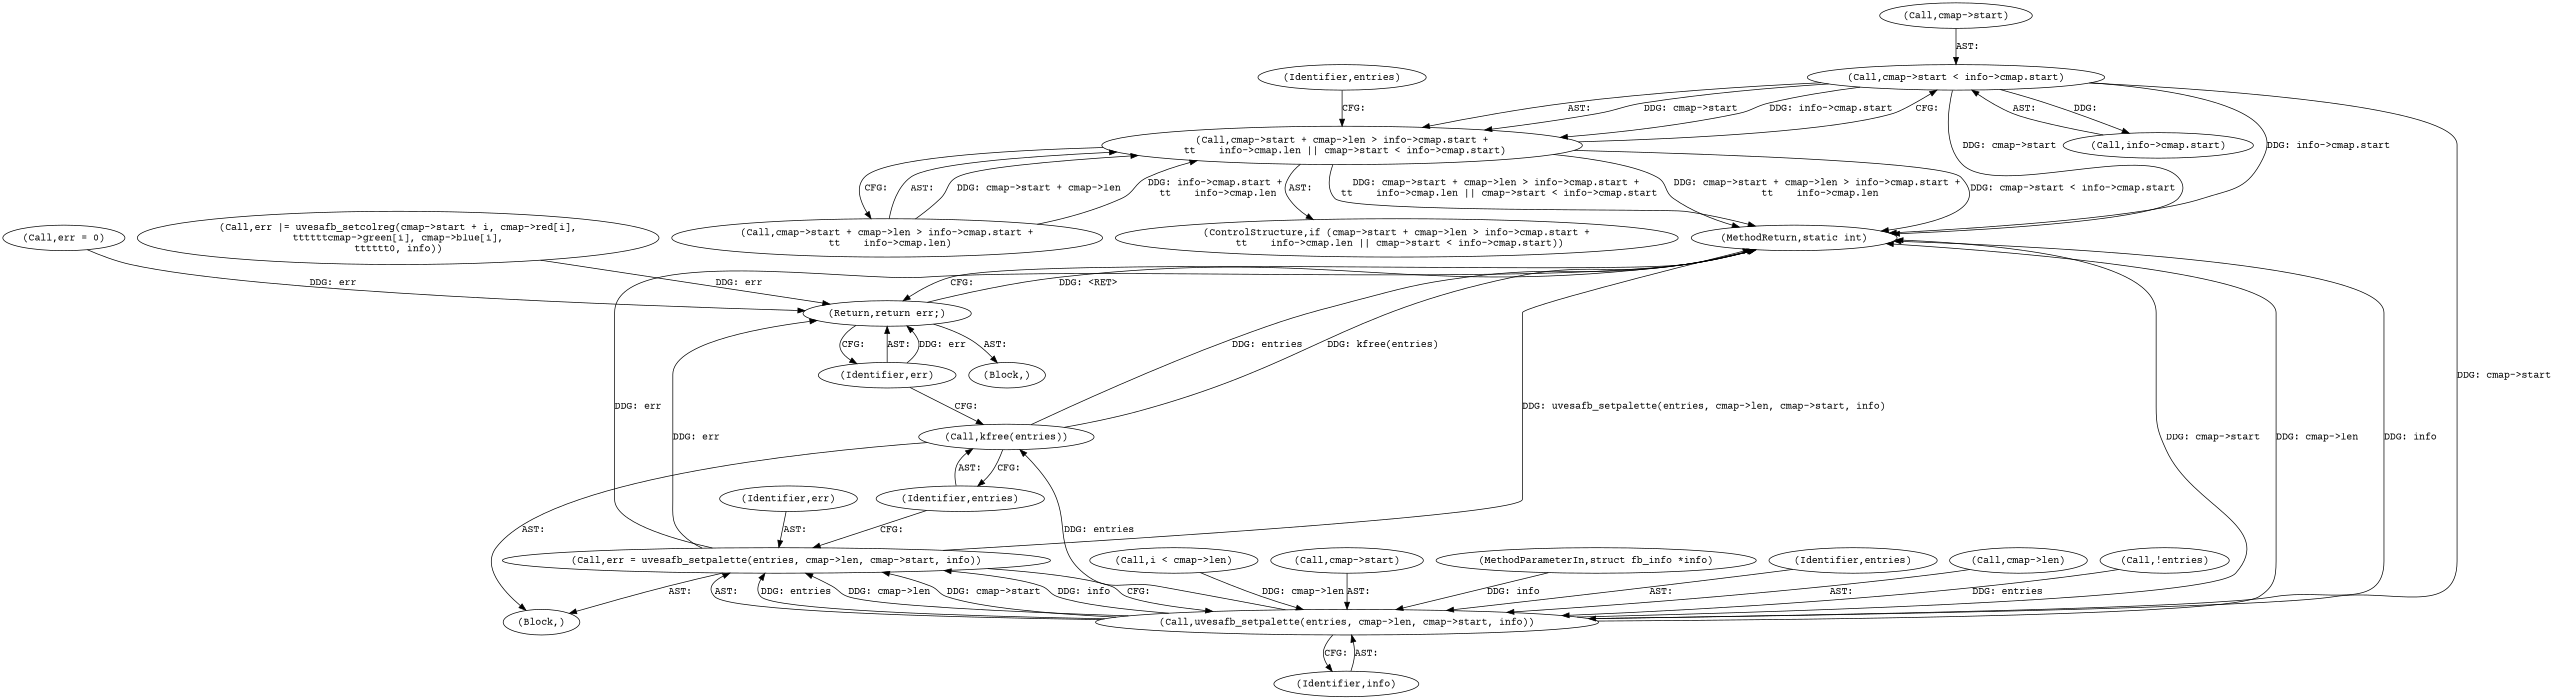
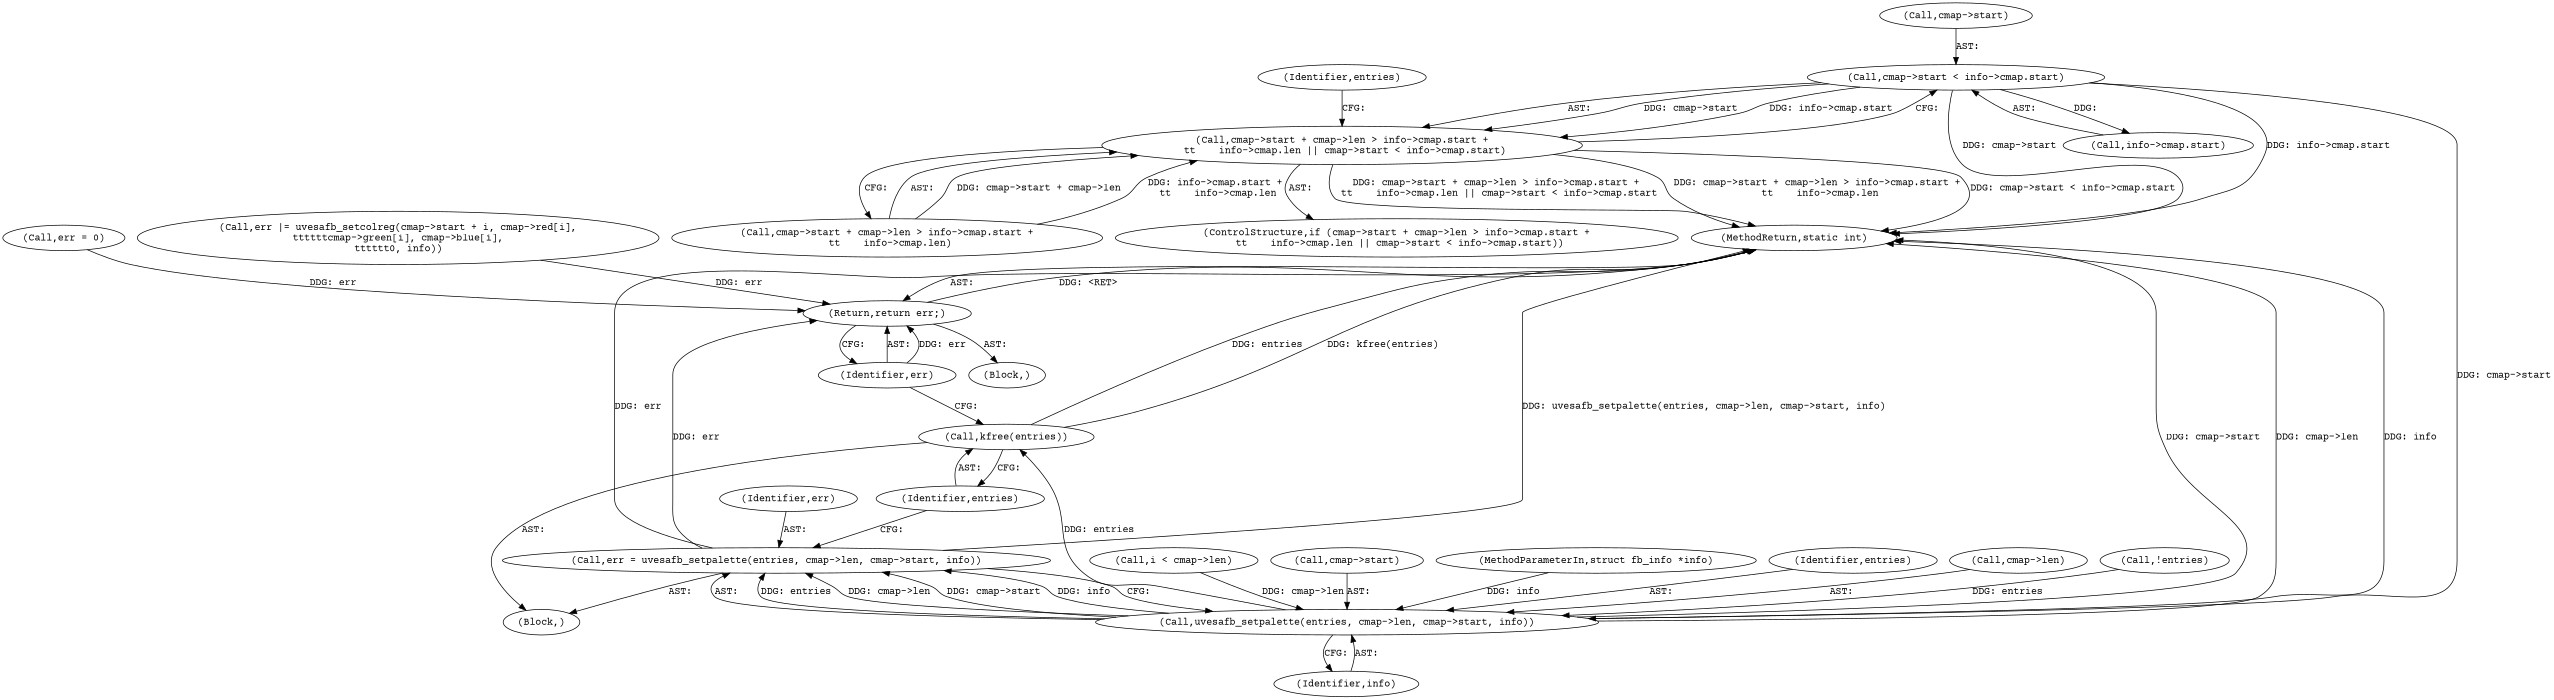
  digraph {
    fontname="Courier Prime"
    node [fontname="Courier Prime"]
    edge [fontname="Courier Prime"]
    n1 [label="(Call,cmap->start < info->cmap.start)"]
    n2 [label="(Call,cmap->start + cmap->len > info->cmap.start +\n \t\t    info->cmap.len || cmap->start < info->cmap.start)"]
    n3 [label="(Call,uvesafb_setpalette(entries, cmap->len, cmap->start, info))"]
    n4 [label="(Call,info->cmap.start)"]
    n5 [label="(MethodReturn,static int)"]
    n6 [label="(ControlStructure,if (cmap->start + cmap->len > info->cmap.start +\n \t\t    info->cmap.len || cmap->start < info->cmap.start))"]
    n7 [label="(Call,cmap->start + cmap->len > info->cmap.start +\n \t\t    info->cmap.len)"]
    n8 [label="(Call,err = uvesafb_setpalette(entries, cmap->len, cmap->start, info))"]
    n9 [label="(Call,kfree(entries))"]
    n10 [label="(Identifier,info)"]
    n11 [label="(Return,return err;)"]
    n12 [label="(Block,)"]
    n13 [label="(Identifier,entries)"]
    n14 [label="(Block,)"]
    n15 [label="(Identifier,err)"]
    n16 [label="(Call,i < cmap->len)"]
    n17 [label="(Call,cmap->start)"]
    n18 [label="(Call,err = 0)"]
    n19 [label="(Identifier,entries)"]
    n20 [label="(Call,cmap->start)"]
    n21 [label="(Call,err |= uvesafb_setcolreg(cmap->start + i, cmap->red[i],\n\t\t\t\t\t\tcmap->green[i], cmap->blue[i],\n\t\t\t\t\t\t0, info))"]
    n22 [label="(Identifier,err)"]
    n23 [label="(MethodParameterIn,struct fb_info *info)"]
    n24 [label="(Identifier,entries)"]
    n25 [label="(Call,cmap->len)"]
    n26 [label="(Call,!entries)"]
    n1 -> n2 [label="AST: "]
    n1 -> n2 [label="DDG: cmap->start"]
    n1 -> n2 [label="DDG: info->cmap.start"]
    n1 -> n3 [label="DDG: cmap->start"]
    n1 -> n4 [label="DDG: "]
    n1 -> n5 [label="DDG: info->cmap.start"]
    n1 -> n5 [label="DDG: cmap->start"]
    n2 -> n1 [label="CFG: "]
    n2 -> n5 [label="DDG: cmap->start + cmap->len > info->cmap.start +\n \t\t    info->cmap.len || cmap->start < info->cmap.start"]
    n2 -> n5 [label="DDG: cmap->start + cmap->len > info->cmap.start +\n \t\t    info->cmap.len"]
    n2 -> n5 [label="DDG: cmap->start < info->cmap.start"]
    n2 -> n6 [label="AST: "]
    n2 -> n7 [label="CFG: "]
    n3 -> n5 [label="DDG: cmap->len"]
    n3 -> n5 [label="DDG: info"]
    n3 -> n5 [label="DDG: cmap->start"]
    n3 -> n8 [label="AST: "]
    n3 -> n8 [label="DDG: entries"]
    n3 -> n8 [label="DDG: cmap->len"]
    n3 -> n8 [label="DDG: cmap->start"]
    n3 -> n8 [label="DDG: info"]
    n3 -> n9 [label="DDG: entries"]
    n3 -> n10 [label="CFG: "]
    n4 -> n1 [label="AST: "]
-   n5 -> n11 [label="CFG: "]
+   n5 -> n11 [label="AST: "]
    n7 -> n2 [label="AST: "]
    n7 -> n2 [label="DDG: cmap->start + cmap->len"]
    n7 -> n2 [label="DDG: info->cmap.start +\n \t\t    info->cmap.len"]
    n8 -> n3 [label="CFG: "]
    n8 -> n5 [label="DDG: uvesafb_setpalette(entries, cmap->len, cmap->start, info)"]
    n8 -> n5 [label="DDG: err"]
    n8 -> n11 [label="DDG: err"]
    n8 -> n12 [label="AST: "]
    n9 -> n5 [label="DDG: kfree(entries)"]
    n9 -> n5 [label="DDG: entries"]
    n9 -> n12 [label="AST: "]
    n9 -> n13 [label="CFG: "]
    n10 -> n3 [label="AST: "]
    n11 -> n5 [label="DDG: <RET>"]
    n11 -> n14 [label="AST: "]
    n11 -> n15 [label="CFG: "]
    n13 -> n8 [label="CFG: "]
    n13 -> n9 [label="AST: "]
    n15 -> n9 [label="CFG: "]
    n15 -> n11 [label="AST: "]
    n15 -> n11 [label="DDG: err"]
    n16 -> n3 [label="DDG: cmap->len"]
    n17 -> n3 [label="AST: "]
    n18 -> n11 [label="DDG: err"]
    n19 -> n2 [label="CFG: "]
    n20 -> n1 [label="AST: "]
    n21 -> n11 [label="DDG: err"]
    n22 -> n8 [label="AST: "]
    n23 -> n3 [label="DDG: info"]
    n24 -> n3 [label="AST: "]
    n25 -> n3 [label="AST: "]
    n26 -> n3 [label="DDG: entries"]
  }
